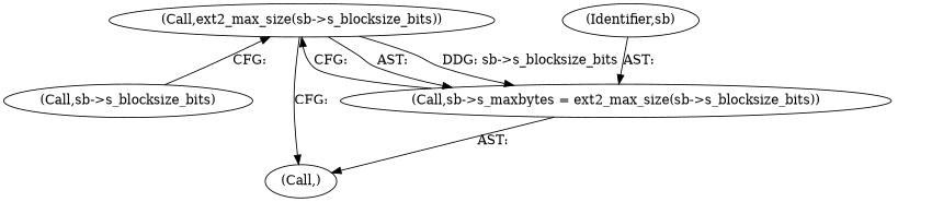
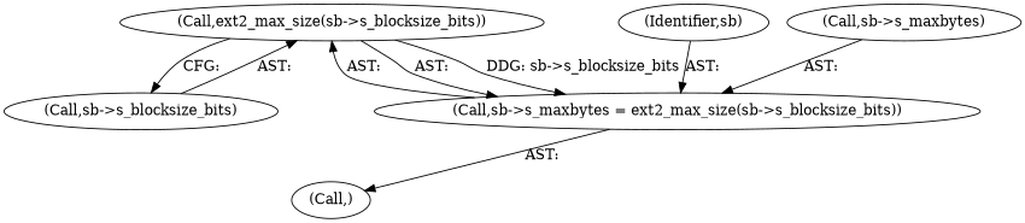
  digraph {
    n1 [label="(Call,ext2_max_size(sb->s_blocksize_bits))"]
    n2 [label="(Call,sb->s_maxbytes = ext2_max_size(sb->s_blocksize_bits))"]
    n3 [label="(Call,sb->s_blocksize_bits)"]
    n4 [label="(Call,)"]
    n5 [label="(Identifier,sb)"]
+   n6 [label="(Call,sb->s_maxbytes)"]
    n1 -> n2 [label="AST: "]
    n1 -> n2 [label="DDG: sb->s_blocksize_bits"]
-   n1 -> n4 [label="CFG: "]
-   n2 -> n1 [label="CFG: "]
+   n1 -> n3 [label="CFG: "]
+   n2 -> n1 [label="AST: "]
    n2 -> n4 [label="AST: "]
-   n3 -> n1 [label="CFG: "]
+   n3 -> n1 [label="AST: "]
    n5 -> n2 [label="AST: "]
+   n6 -> n2 [label="AST: "]
  }
